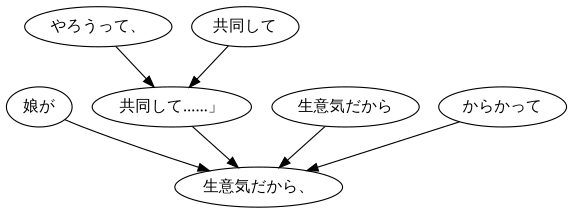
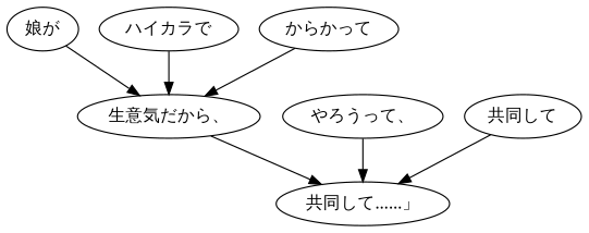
  digraph {
    fontname="Noto Sans"
    node [fontname="Noto Sans"]
    edge [fontname="Noto Sans"]
    n1 [label="娘が"]
    n2 [label="生意気だから、"]
    n3 [label="共同して……」"]
-   n4 [label="生意気だから"]
+   n4 [label="ハイカラで"]
    n5 [label="からかって"]
    n6 [label="やろうって、"]
    n7 [label="共同して"]
    n1 -> n2
-   n3 -> n2
+   n2 -> n3
    n4 -> n2
    n5 -> n2
    n6 -> n3
    n7 -> n3
  }
